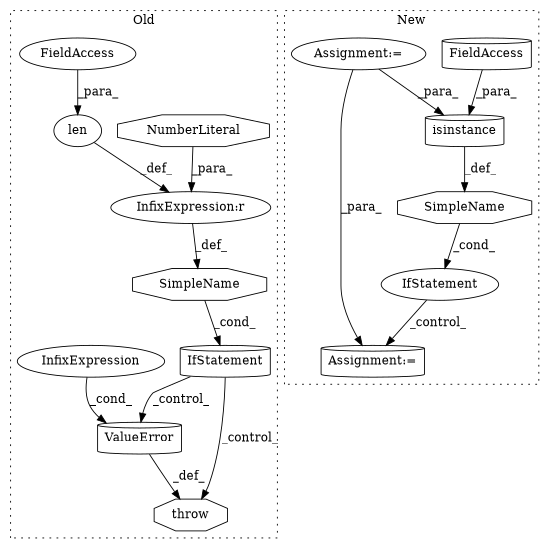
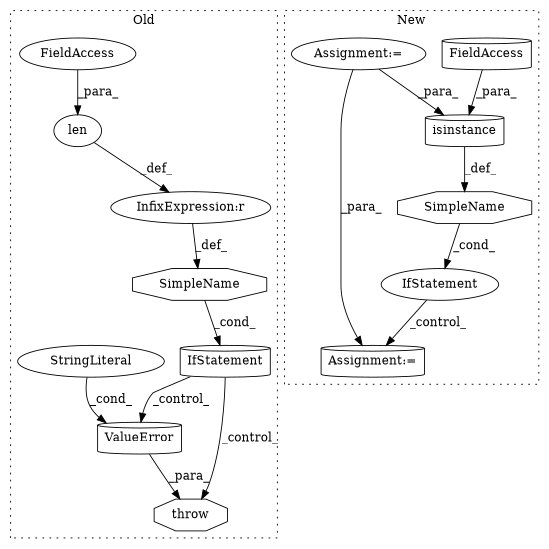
  digraph {
    node [a=32 shape=ellipse]
    n1 [l="4,1" label=len s="23235,23248"]
    n2 [a=27 l=3 label="InfixExpression:r" s=23249]
    n3 [a=25 l="4,2" label=IfStatement s="23231,23253" shape=cylinder]
-   n4 [a=34 l=1 label=NumberLiteral s=23252 shape=octagon]
    n5 [a=22 l=9 label=FieldAccess s=23239]
    n6 [l="11,1" label=ValueError s="23269,23333" shape=cylinder]
    n7 [a=42 label=SimpleName shape=octagon]
-   n8 [a=45 l=53 label=InfixExpression s=23280]
+   n8 [a=45 l=53 label=StringLiteral s=23280]
    n9 [a=53 l=6 label=throw s=23263 shape=octagon]
    n10 [l="11,1" label=isinstance s="22415,22449" shape=cylinder]
    n11 [a=25 l="4,2" label=IfStatement s="22411,22450"]
    n12 [a=7 l=1 label="Assignment:=" s=22479 shape=cylinder]
    n13 [a=42 label=SimpleName shape=octagon]
    n14 [a=22 l=3 label=FieldAccess s=22446 shape=cylinder]
    n15 [a=7 l=19 label="Assignment:=" s=22386]
    subgraph cluster_1 {
      label=Old
      style=dotted
      n1
      n2
      n3
-     n4
      n5
      n6
      n7
      n8
      n9
    }
    subgraph cluster_2 {
      label=New
      style=dotted
      n10
      n11
      n12
      n13
      n14
      n15
    }
    n1 -> n2 [label=_def_]
    n2 -> n7 [label=_def_]
    n3 -> n6 [label=_control_]
    n3 -> n9 [label=_control_]
-   n4 -> n2 [label=_para_]
    n5 -> n1 [label=_para_]
-   n6 -> n9 [label=_def_]
+   n6 -> n9 [label=_para_]
    n7 -> n3 [label=_cond_]
    n8 -> n6 [label=_cond_]
    n10 -> n13 [label=_def_]
    n11 -> n12 [label=_control_]
    n13 -> n11 [label=_cond_]
    n14 -> n10 [label=_para_]
    n15 -> n10 [label=_para_]
    n15 -> n12 [label=_para_]
  }
